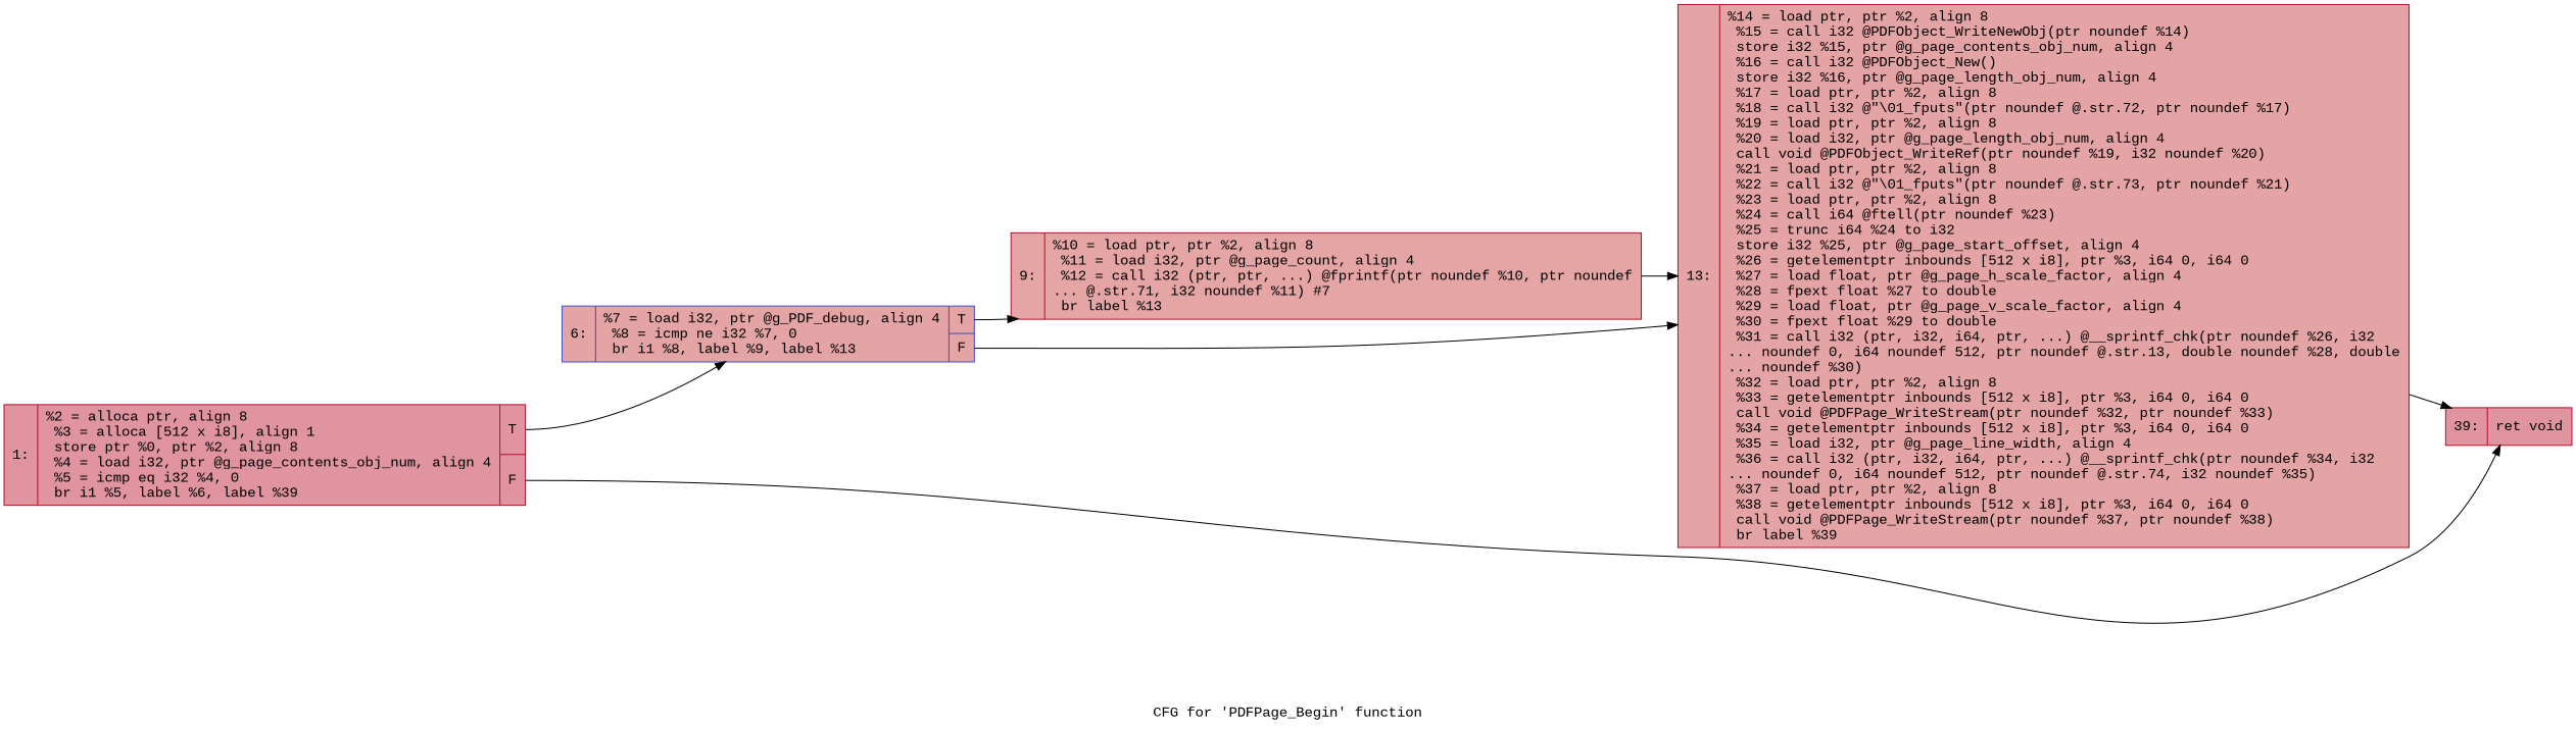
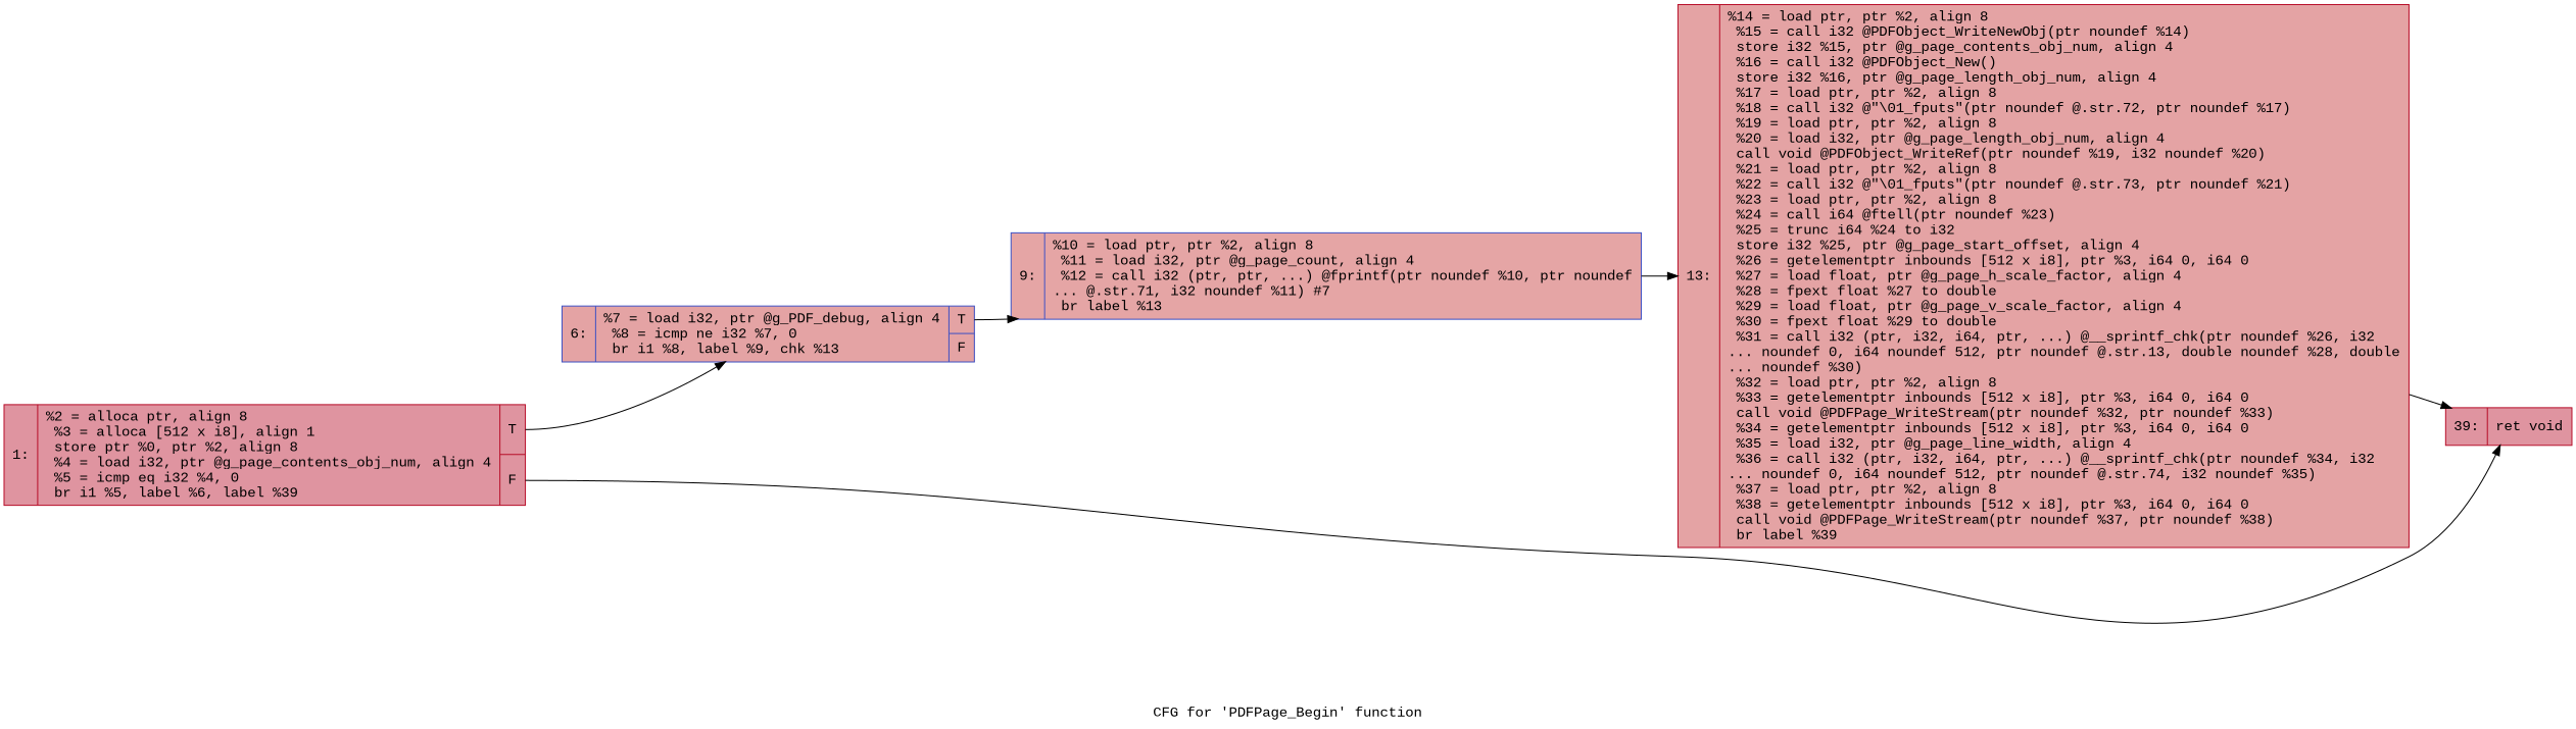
  digraph {
    fontname="Liberation Mono"
    label="CFG for 'PDFPage_Begin' function"
    rankdir=LR
    node [color="#b70d28ff" fillcolor="#b70d2870" fontname="Liberation Mono" shape=record style=filled]
    edge [fontname="Liberation Mono"]
    n1 [label="{1:\l|  %2 = alloca ptr, align 8\l  %3 = alloca [512 x i8], align 1\l  store ptr %0, ptr %2, align 8\l  %4 = load i32, ptr @g_page_contents_obj_num, align 4\l  %5 = icmp eq i32 %4, 0\l  br i1 %5, label %6, label %39\l|{<s0>T|<s1>F}}"]
-   n2 [color="#3d50c3ff" fillcolor="#c32e3170" label="{6:\l|  %7 = load i32, ptr @g_PDF_debug, align 4\l  %8 = icmp ne i32 %7, 0\l  br i1 %8, label %9, label %13\l|{<s0>T|<s1>F}}"]
+   n2 [color="#3d50c3ff" fillcolor="#c32e3170" label="{6:\l|  %7 = load i32, ptr @g_PDF_debug, align 4\l  %8 = icmp ne i32 %7, 0\l  br i1 %8, label %9, chk %13\l|{<s0>T|<s1>F}}"]
    n3 [label="{39:\l|  ret void\l}"]
-   n4 [fillcolor="#c5333470" label="{9:\l|  %10 = load ptr, ptr %2, align 8\l  %11 = load i32, ptr @g_page_count, align 4\l  %12 = call i32 (ptr, ptr, ...) @fprintf(ptr noundef %10, ptr noundef\l... @.str.71, i32 noundef %11) #7\l  br label %13\l}"]
+   n4 [color="#3d50c3ff" fillcolor="#c5333470" label="{9:\l|  %10 = load ptr, ptr %2, align 8\l  %11 = load i32, ptr @g_page_count, align 4\l  %12 = call i32 (ptr, ptr, ...) @fprintf(ptr noundef %10, ptr noundef\l... @.str.71, i32 noundef %11) #7\l  br label %13\l}"]
    n5 [fillcolor="#c32e3170" label="{13:\l|  %14 = load ptr, ptr %2, align 8\l  %15 = call i32 @PDFObject_WriteNewObj(ptr noundef %14)\l  store i32 %15, ptr @g_page_contents_obj_num, align 4\l  %16 = call i32 @PDFObject_New()\l  store i32 %16, ptr @g_page_length_obj_num, align 4\l  %17 = load ptr, ptr %2, align 8\l  %18 = call i32 @\"\\01_fputs\"(ptr noundef @.str.72, ptr noundef %17)\l  %19 = load ptr, ptr %2, align 8\l  %20 = load i32, ptr @g_page_length_obj_num, align 4\l  call void @PDFObject_WriteRef(ptr noundef %19, i32 noundef %20)\l  %21 = load ptr, ptr %2, align 8\l  %22 = call i32 @\"\\01_fputs\"(ptr noundef @.str.73, ptr noundef %21)\l  %23 = load ptr, ptr %2, align 8\l  %24 = call i64 @ftell(ptr noundef %23)\l  %25 = trunc i64 %24 to i32\l  store i32 %25, ptr @g_page_start_offset, align 4\l  %26 = getelementptr inbounds [512 x i8], ptr %3, i64 0, i64 0\l  %27 = load float, ptr @g_page_h_scale_factor, align 4\l  %28 = fpext float %27 to double\l  %29 = load float, ptr @g_page_v_scale_factor, align 4\l  %30 = fpext float %29 to double\l  %31 = call i32 (ptr, i32, i64, ptr, ...) @__sprintf_chk(ptr noundef %26, i32\l... noundef 0, i64 noundef 512, ptr noundef @.str.13, double noundef %28, double\l... noundef %30)\l  %32 = load ptr, ptr %2, align 8\l  %33 = getelementptr inbounds [512 x i8], ptr %3, i64 0, i64 0\l  call void @PDFPage_WriteStream(ptr noundef %32, ptr noundef %33)\l  %34 = getelementptr inbounds [512 x i8], ptr %3, i64 0, i64 0\l  %35 = load i32, ptr @g_page_line_width, align 4\l  %36 = call i32 (ptr, i32, i64, ptr, ...) @__sprintf_chk(ptr noundef %34, i32\l... noundef 0, i64 noundef 512, ptr noundef @.str.74, i32 noundef %35)\l  %37 = load ptr, ptr %2, align 8\l  %38 = getelementptr inbounds [512 x i8], ptr %3, i64 0, i64 0\l  call void @PDFPage_WriteStream(ptr noundef %37, ptr noundef %38)\l  br label %39\l}"]
    n1 -> n2 [tailport=s0]
    n1 -> n3 [tailport=s1]
    n2 -> n4 [tailport=s0]
-   n2 -> n5 [tailport=s1]
    n4 -> n5
    n5 -> n3
  }
